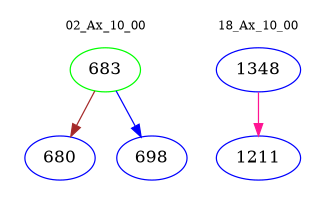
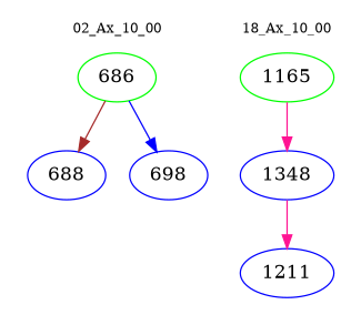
  digraph {
    node [color=blue]
    edge [color=deeppink]
-   n1 [color=green label=683]
-   n2 [label=680]
+   n1 [color=green label=686]
+   n2 [label=688]
    n3 [label=698]
+   n4 [color=green label=1165]
    n5 [label=1348]
    n6 [label=1211]
    subgraph cluster_1 {
      color=white
      fontsize=10
      label="02_Ax_10_00"
      n1
      n2
      n3
    }
    subgraph cluster_2 {
      color=white
      fontsize=10
      label="18_Ax_10_00"
+     n4
      n5
      n6
    }
    n1 -> n2 [color=brown]
    n1 -> n3 [color=blue]
+   n4 -> n5
    n5 -> n6
  }
